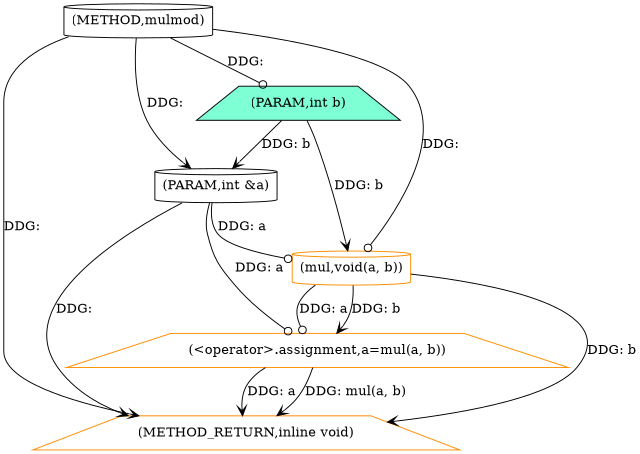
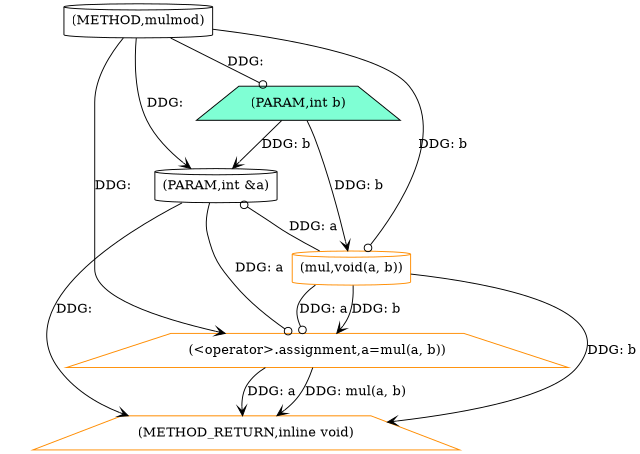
  digraph {
    node [color=black fillcolor=white shape=cylinder style=filled]
    edge [arrowhead=vee]
    n1 [label="(METHOD,mulmod)"]
    n2 [label="(PARAM,int &a)"]
    n3 [fillcolor=aquamarine label="(PARAM,int b)" shape=trapezium]
    n4 [color=darkorange label="(<operator>.assignment,a=mul(a, b))" shape=trapezium]
    n5 [color=darkorange label="(mul,void(a, b))"]
    n6 [color=darkorange label="(METHOD_RETURN,inline void)" shape=trapezium]
    n1 -> n2 [label="DDG: "]
    n1 -> n3 [arrowhead=odot label="DDG: "]
-   n1 -> n6 [label="DDG: "]
-   n1 -> n5 [arrowhead=odot label="DDG: "]
+   n1 -> n4 [label="DDG: "]
+   n1 -> n5 [arrowhead=odot label="DDG: b"]
    n2 -> n4 [arrowhead=odot label="DDG: a"]
-   n2 -> n5 [arrowhead=odot label="DDG: a"]
+   n5 -> n2 [arrowhead=odot label="DDG: a"]
    n2 -> n6 [label="DDG: "]
    n3 -> n2 [label="DDG: b"]
    n3 -> n5 [label="DDG: b"]
    n4 -> n6 [label="DDG: a"]
    n4 -> n6 [label="DDG: mul(a, b)"]
    n5 -> n4 [arrowhead=odot label="DDG: a"]
    n5 -> n4 [label="DDG: b"]
    n5 -> n6 [label="DDG: b"]
  }
